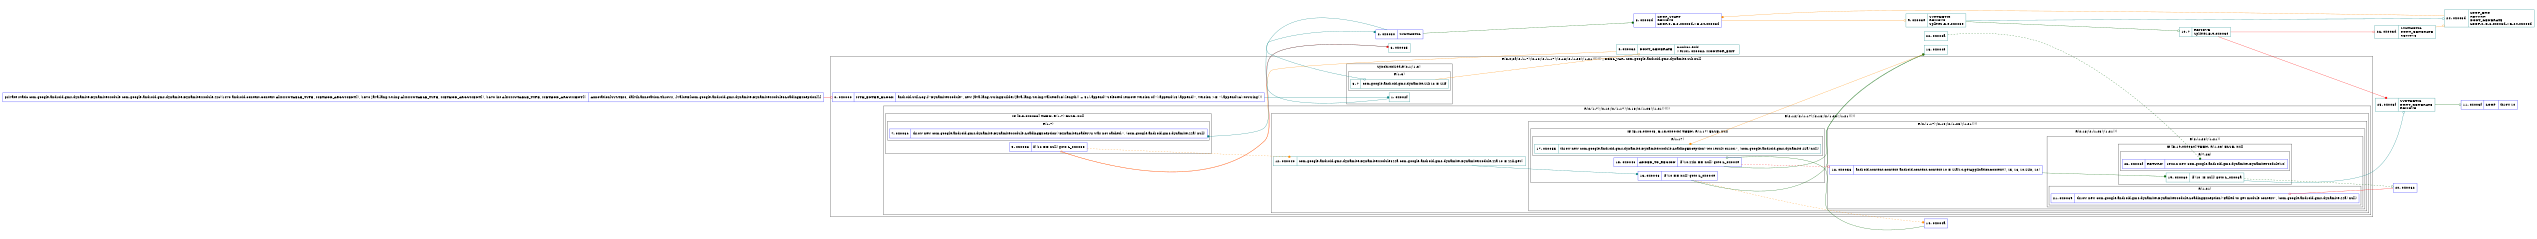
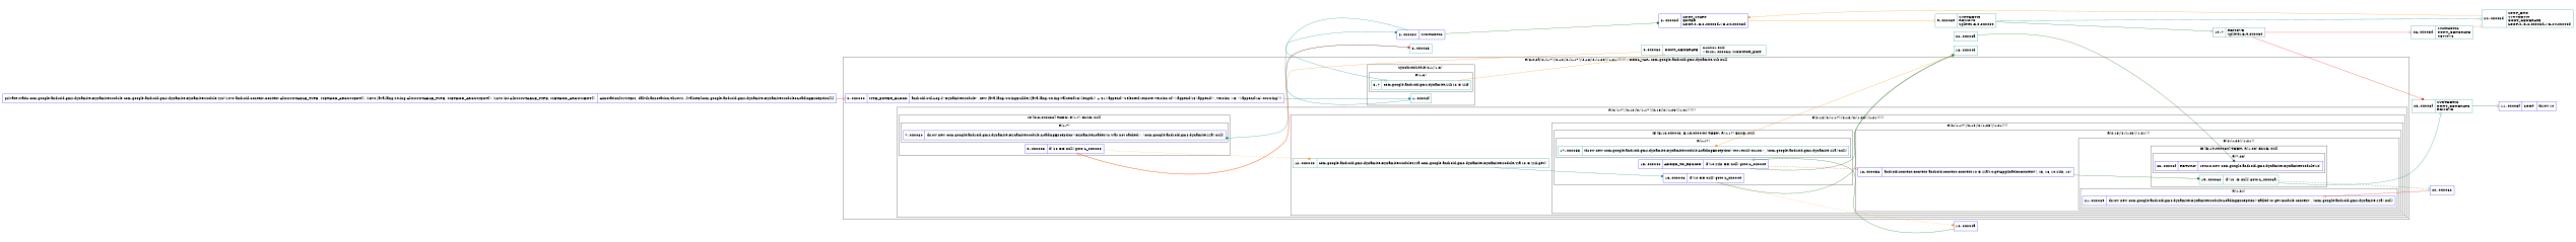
  digraph {
    rankdir=LR
    node [color=teal shape=record]
    edge [arrowhead=odot color=darkgreen]
    n1 [label="{3\:\ ?|com.google.android.gms.dynamite.zzk r2 = zzif\l}"]
    n2 [label="{1\:\ 0x002f}"]
    n3 [color=blue label="{7\:\ 0x003c|throw new com.google.android.gms.dynamite.DynamiteModule.LoadingException(\"DynamiteLoaderV2 was not cached.\", (com.google.android.gms.dynamite.zza) null)\l}"]
    n4 [color=blue label="{5\:\ 0x0033|if (r2 == null) goto L_0x0035\l}"]
    n5 [label="{17\:\ 0x0055|throw new com.google.android.gms.dynamite.DynamiteModule.LoadingException(\"No result cursor\", (com.google.android.gms.dynamite.zza) null)\l}"]
    n6 [color=blue label="{13\:\ 0x0048|if (r0 == null) goto L_0x004e\l}"]
    n7 [color=blue label="{15\:\ 0x004c|ADDED_TO_REGION\l|if (r0.zzin == null) goto L_0x004e\l}"]
    n8 [color=blue label="{23\:\ 0x006f|RETURN\l|return new com.google.android.gms.dynamite.DynamiteModule(r0)\l}"]
    n9 [label="{19\:\ 0x0060|if (r0 != null) goto L_0x006a\l}"]
    n10 [color=blue label="{21\:\ 0x0069|throw new com.google.android.gms.dynamite.DynamiteModule.LoadingException(\"Failed to get module context\", (com.google.android.gms.dynamite.zza) null)\l}"]
    n11 [color=blue label="{18\:\ 0x0056|android.content.Context android.content.Context r0 = zza(r4.getApplicationContext(), r5, r6, r0.zzin, r2)\l}"]
    n12 [label="{12\:\ 0x0040|com.google.android.gms.dynamite.DynamiteModule$zza com.google.android.gms.dynamite.DynamiteModule.zza r0 = zzii.get()\l}"]
    n13 [color=blue label="{0\:\ 0x0000|MTH_ENTER_BLOCK\l|android.util.Log.i(\"DynamiteModule\", new java.lang.StringBuilder(java.lang.String.valueOf(r5).length() + 51).append(\"Selected remote version of \").append(r5).append(\", version \>= \").append(r6).toString())\l}"]
    n14 [label="{4\:\ 0x0032|DONT_GENERATE\l|monitor\-exit(\l\/\/ error: 0x0032: MONITOR_EXIT  \l}"]
    n15 [color=blue label="{2\:\ 0x0030|SYNTHETIC\l}"]
    n16 [label="{6\:\ 0x0035}"]
    n17 [color=blue label="{14\:\ 0x004a}"]
    n18 [label="{16\:\ 0x004e}"]
    n19 [color=blue label="{20\:\ 0x0062}"]
    n20 [label="{25\:\ 0x003f|SYNTHETIC\lDONT_GENERATE\lREMOVE\l}"]
-   n21 [color=blue label="{8\:\ 0x003d|LOOP_START\lREMOVE\lLOOP:0: B:8:0x003d\-\>B:24:0x003d\l}"]
+   n21 [color=blue label="{8\:\ 0x003d|LOOP_START\lENTER\lLOOP:0: B:8:0x003d\-\>B:24:0x003d\l}"]
    n22 [label="{22\:\ 0x006a}"]
    n23 [label="{9\:\ 0x003e|SYNTHETIC\lREMOVE\lSplitter:B:9:0x003e\l}"]
    n24 [label="{10\:\ ?|REMOVE\lSplitter:B:9:0x003e\l}"]
-   n25 [label="{24\:\ 0x003d|LOOP_END\lRETURN\lDONT_GENERATE\lLOOP:0: B:8:0x003d\-\>B:24:0x003d\l}"]
+   n25 [label="{24\:\ 0x003d|LOOP_END\lSYNTHETIC\lDONT_GENERATE\lLOOP:0: B:8:0x003d\-\>B:24:0x003d\l}"]
    n26 [label="{26\:\ 0x003d|SYNTHETIC\lDONT_GENERATE\lREMOVE\l}"]
    n27 [color=blue label="{11\:\ 0x003f|LOOP\l|throw r0\l}"]
    n28 [color=blue label="{private static com.google.android.gms.dynamite.DynamiteModule com.google.android.gms.dynamite.DynamiteModule.zzc((r4v0 android.content.Context A[IMMUTABLE_TYPE, METHOD_ARGUMENT]), (r5v0 java.lang.String A[IMMUTABLE_TYPE, METHOD_ARGUMENT]), (r6v0 int A[IMMUTABLE_TYPE, METHOD_ARGUMENT]))  | Annotation[SYSTEM, dalvik.annotation.Throws, \{value=[com.google.android.gms.dynamite.DynamiteModule$LoadingException]\}]\l}"]
    subgraph cluster_1 {
      label="R(3:0|2f|(2:(1:7)|(2:12|(2:(1:17)|(2:18|(2:(1:23)|(1:21))))))) | DECL_VAR: com.google.android.gms.dynamite.zzk null\l"
      n13
      subgraph cluster_2 {
        label="Synchronized:R(2:1|(1:3))"
        n2
        subgraph cluster_3 {
          label="R(1:3)"
          n1
        }
      }
      subgraph cluster_4 {
        label="R(2:(1:7)|(2:12|(2:(1:17)|(2:18|(2:(1:23)|(1:21))))))"
        subgraph cluster_5 {
          label="IF [B:5:0x0033] THEN: R(1:7) ELSE: null"
          n4
          subgraph cluster_6 {
            label="R(1:7)"
            n3
          }
        }
        subgraph cluster_7 {
          label="R(2:12|(2:(1:17)|(2:18|(2:(1:23)|(1:21)))))"
          n12
          subgraph cluster_8 {
            label="R(2:(1:17)|(2:18|(2:(1:23)|(1:21))))"
            subgraph cluster_9 {
              label="IF [B:13:0x0048, B:15:0x004c] THEN: R(1:17) ELSE: null"
              n6
              n7
              subgraph cluster_10 {
                label="R(1:17)"
                n5
              }
            }
            subgraph cluster_11 {
              label="R(2:18|(2:(1:23)|(1:21)))"
              n11
              subgraph cluster_12 {
                label="R(2:(1:23)|(1:21))"
                subgraph cluster_13 {
                  label="IF [B:19:0x0060] THEN: R(1:23) ELSE: null"
                  n9
                  subgraph cluster_14 {
                    label="R(7:23)"
                    n8
                  }
                }
                subgraph cluster_15 {
                  label="R(1:21)"
                  n10
                }
              }
            }
          }
        }
      }
    }
    n1 -> n14 [color=darkorange]
    n2 -> n15 [arrowhead=dot color=teal]
    n4 -> n12 [arrowhead=dot color=darkorange style=dashed]
    n4 -> n16 [arrowhead=dot color=red]
    n6 -> n17 [arrowhead=dot color=darkorange style=dashed]
    n6 -> n18 [arrowhead=dot]
    n7 -> n11 [color=red style=dashed]
    n7 -> n18
    n9 -> n19 [style=dashed]
    n9 -> n20 [color=teal]
    n11 -> n9 [arrowhead=dot]
    n12 -> n6 [arrowhead=dot color=teal]
    n13 -> n2 [arrowhead=dot color=teal]
    n14 -> n4 [color=darkorange]
    n15 -> n1 [color=teal]
    n15 -> n21 [arrowhead=dot]
    n16 -> n3 [arrowhead=dot color=teal]
    n17 -> n7
    n18 -> n5 [arrowhead=dot color=darkorange]
    n19 -> n10 [color=red]
    n20 -> n27
    n21 -> n23 [color=darkorange]
-   n22 -> n8 [arrowhead=dot style=dashed]
+   n22 -> n8 [arrowhead=dot]
    n23 -> n24
    n23 -> n25 [color=teal]
    n24 -> n20 [arrowhead=dot color=red]
    n24 -> n26 [color=red]
    n25 -> n21 [arrowhead=dot color=darkorange]
    n26 -> n25 [color=darkorange]
    n28 -> n13 [color=red]
  }
